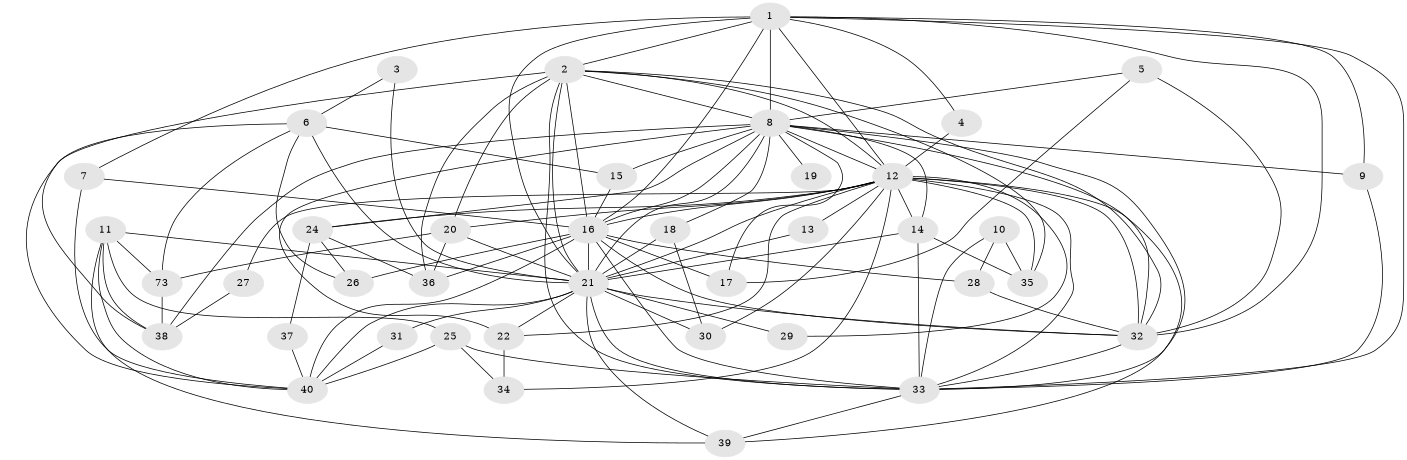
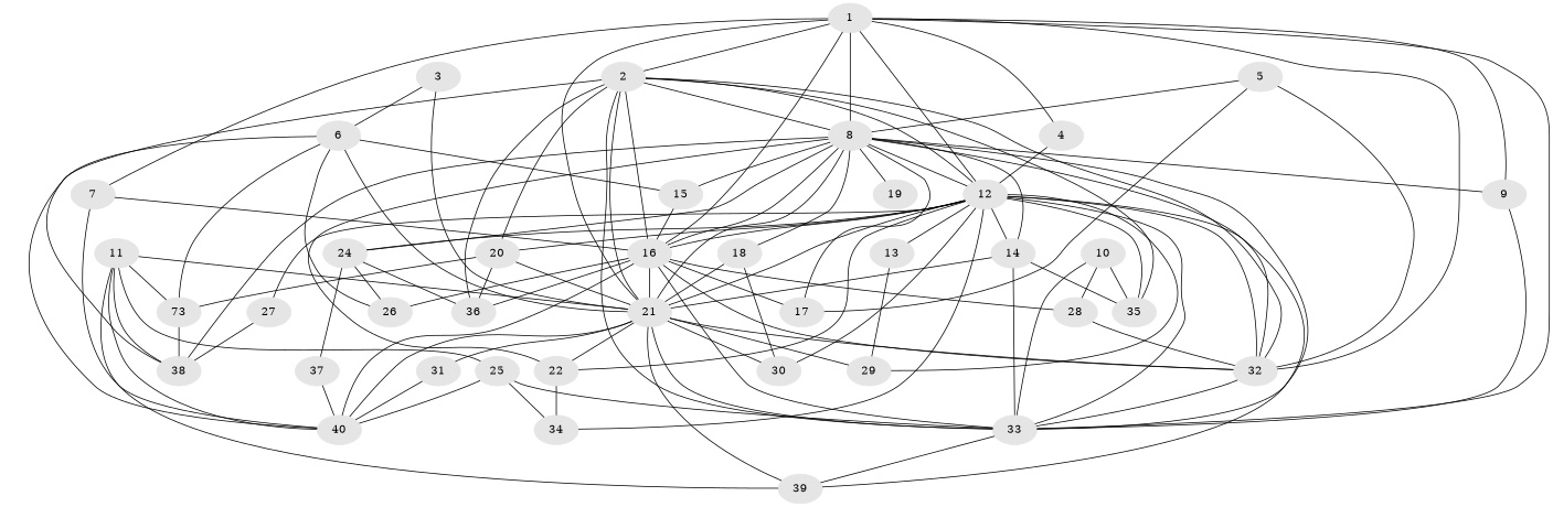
  graph {
    node [color=gray90 style=filled]
    edge [weight=1.0]
    1
    2
    4
    7
    8
    9
    12
    16
    21
    32
    33
    20
    35
    36
    38
    40
    17
    15
    14
    18
    19
    22
    24
    13
    27
    29
    30
    34
    39
    26
    28
    31
    n33 [label=73]
    3
    6
    5
    37
    10
    11
    25
    1 -- 2 [weight=2.0]
    1 -- 4
    1 -- 7
    1 -- 8 [weight=2.0]
    1 -- 9
    1 -- 12 [weight=4.0]
    1 -- 16 [weight=2.0]
    1 -- 21 [weight=4.0]
    1 -- 32 [weight=2.0]
    1 -- 33 [weight=2.0]
    2 -- 8 [weight=2.0]
    2 -- 12
    2 -- 16
    2 -- 21 [weight=3.0]
    2 -- 32
    2 -- 33 [weight=2.0]
    2 -- 20
    2 -- 35
    2 -- 36
    2 -- 38
    4 -- 12
    7 -- 16
    7 -- 40
    8 -- 9
    8 -- 12
    8 -- 16
    8 -- 21 [weight=2.0]
    8 -- 32
    8 -- 33
    8 -- 38
    8 -- 17
    8 -- 15
    8 -- 14
    8 -- 18
    8 -- 19
    8 -- 22
    8 -- 24
    9 -- 33
    12 -- 16
    12 -- 21 [weight=2.0]
    12 -- 32
    12 -- 33 [weight=2.0]
    12 -- 20
    12 -- 35
    12 -- 14
    12 -- 22
    12 -- 24 [weight=2.0]
    12 -- 13
    12 -- 27
    12 -- 29
    12 -- 30 [weight=2.0]
    12 -- 34
    12 -- 39
    16 -- 21 [weight=3.0]
    16 -- 32
    16 -- 33
    16 -- 36
    16 -- 40
    16 -- 17
    16 -- 26
    16 -- 28
    21 -- 32 [weight=3.0]
    21 -- 33 [weight=2.0]
    21 -- 40
    21 -- 22
    21 -- 29 [weight=2.0]
    21 -- 30
    21 -- 39
    21 -- 31
    32 -- 33
    33 -- 39
    20 -- 21
    20 -- 36
    20 -- n33
    15 -- 16
    14 -- 21
    14 -- 33
    14 -- 35
    18 -- 21
    18 -- 30
    22 -- 34
    24 -- 36
    24 -- 26
    24 -- 37
-   13 -- 21
+   13 -- 29
    27 -- 38
    28 -- 32
    31 -- 40
    n33 -- 38
    3 -- 21 [weight=2.0]
    3 -- 6
    6 -- 21
    6 -- 40
    6 -- 15
    6 -- 26
    6 -- n33
    5 -- 8
    5 -- 32 [weight=2.0]
    5 -- 17
    37 -- 40
    10 -- 33
    10 -- 35
    10 -- 28
    11 -- 21
    11 -- 38
    11 -- 40
    11 -- 39
    11 -- n33
    11 -- 25
    25 -- 33
    25 -- 40
    25 -- 34
  }
